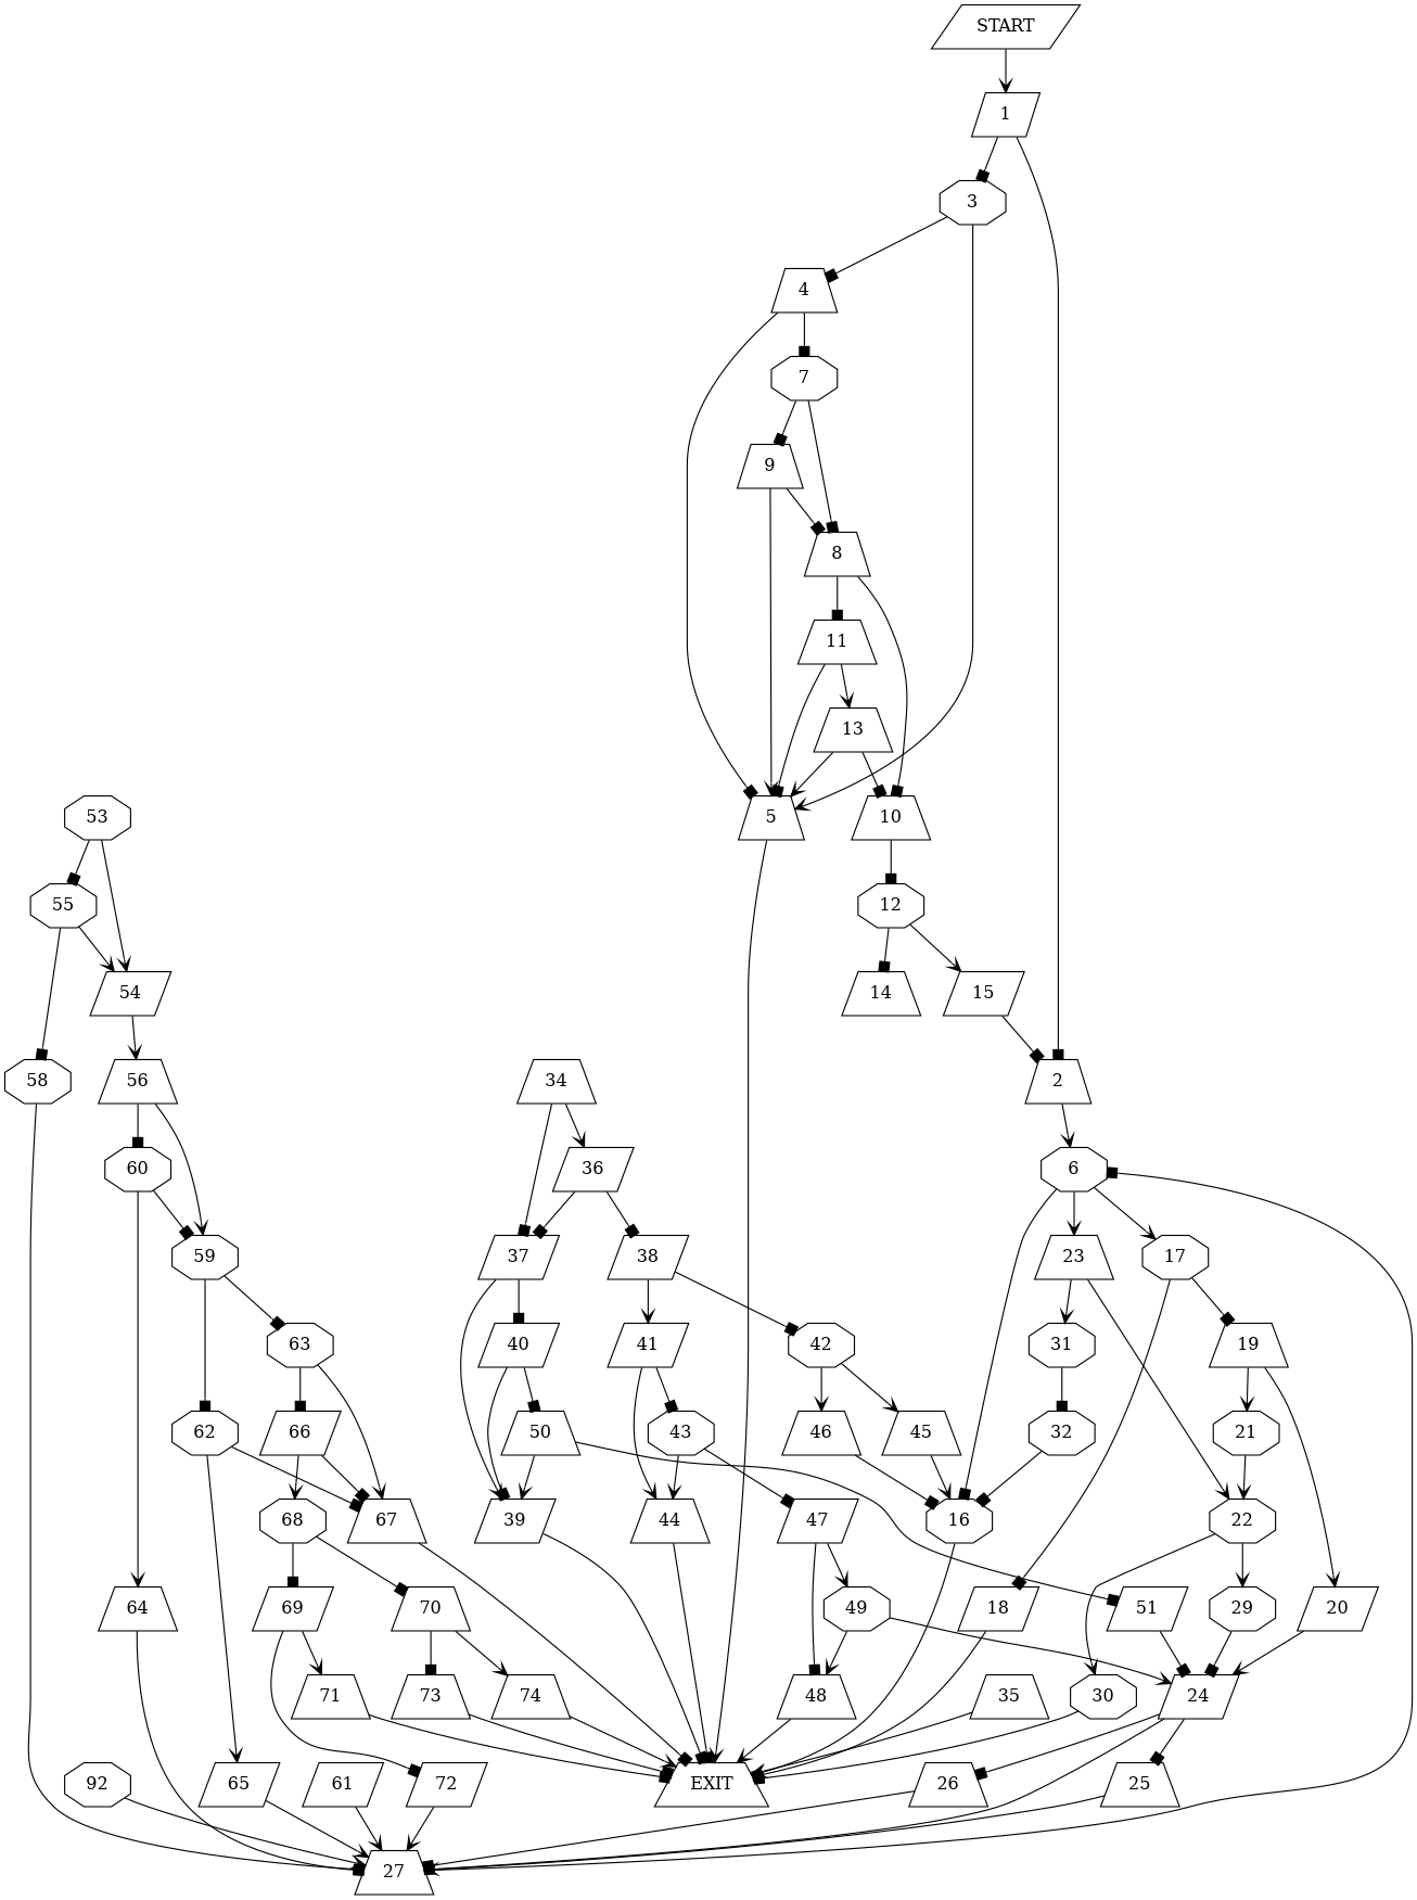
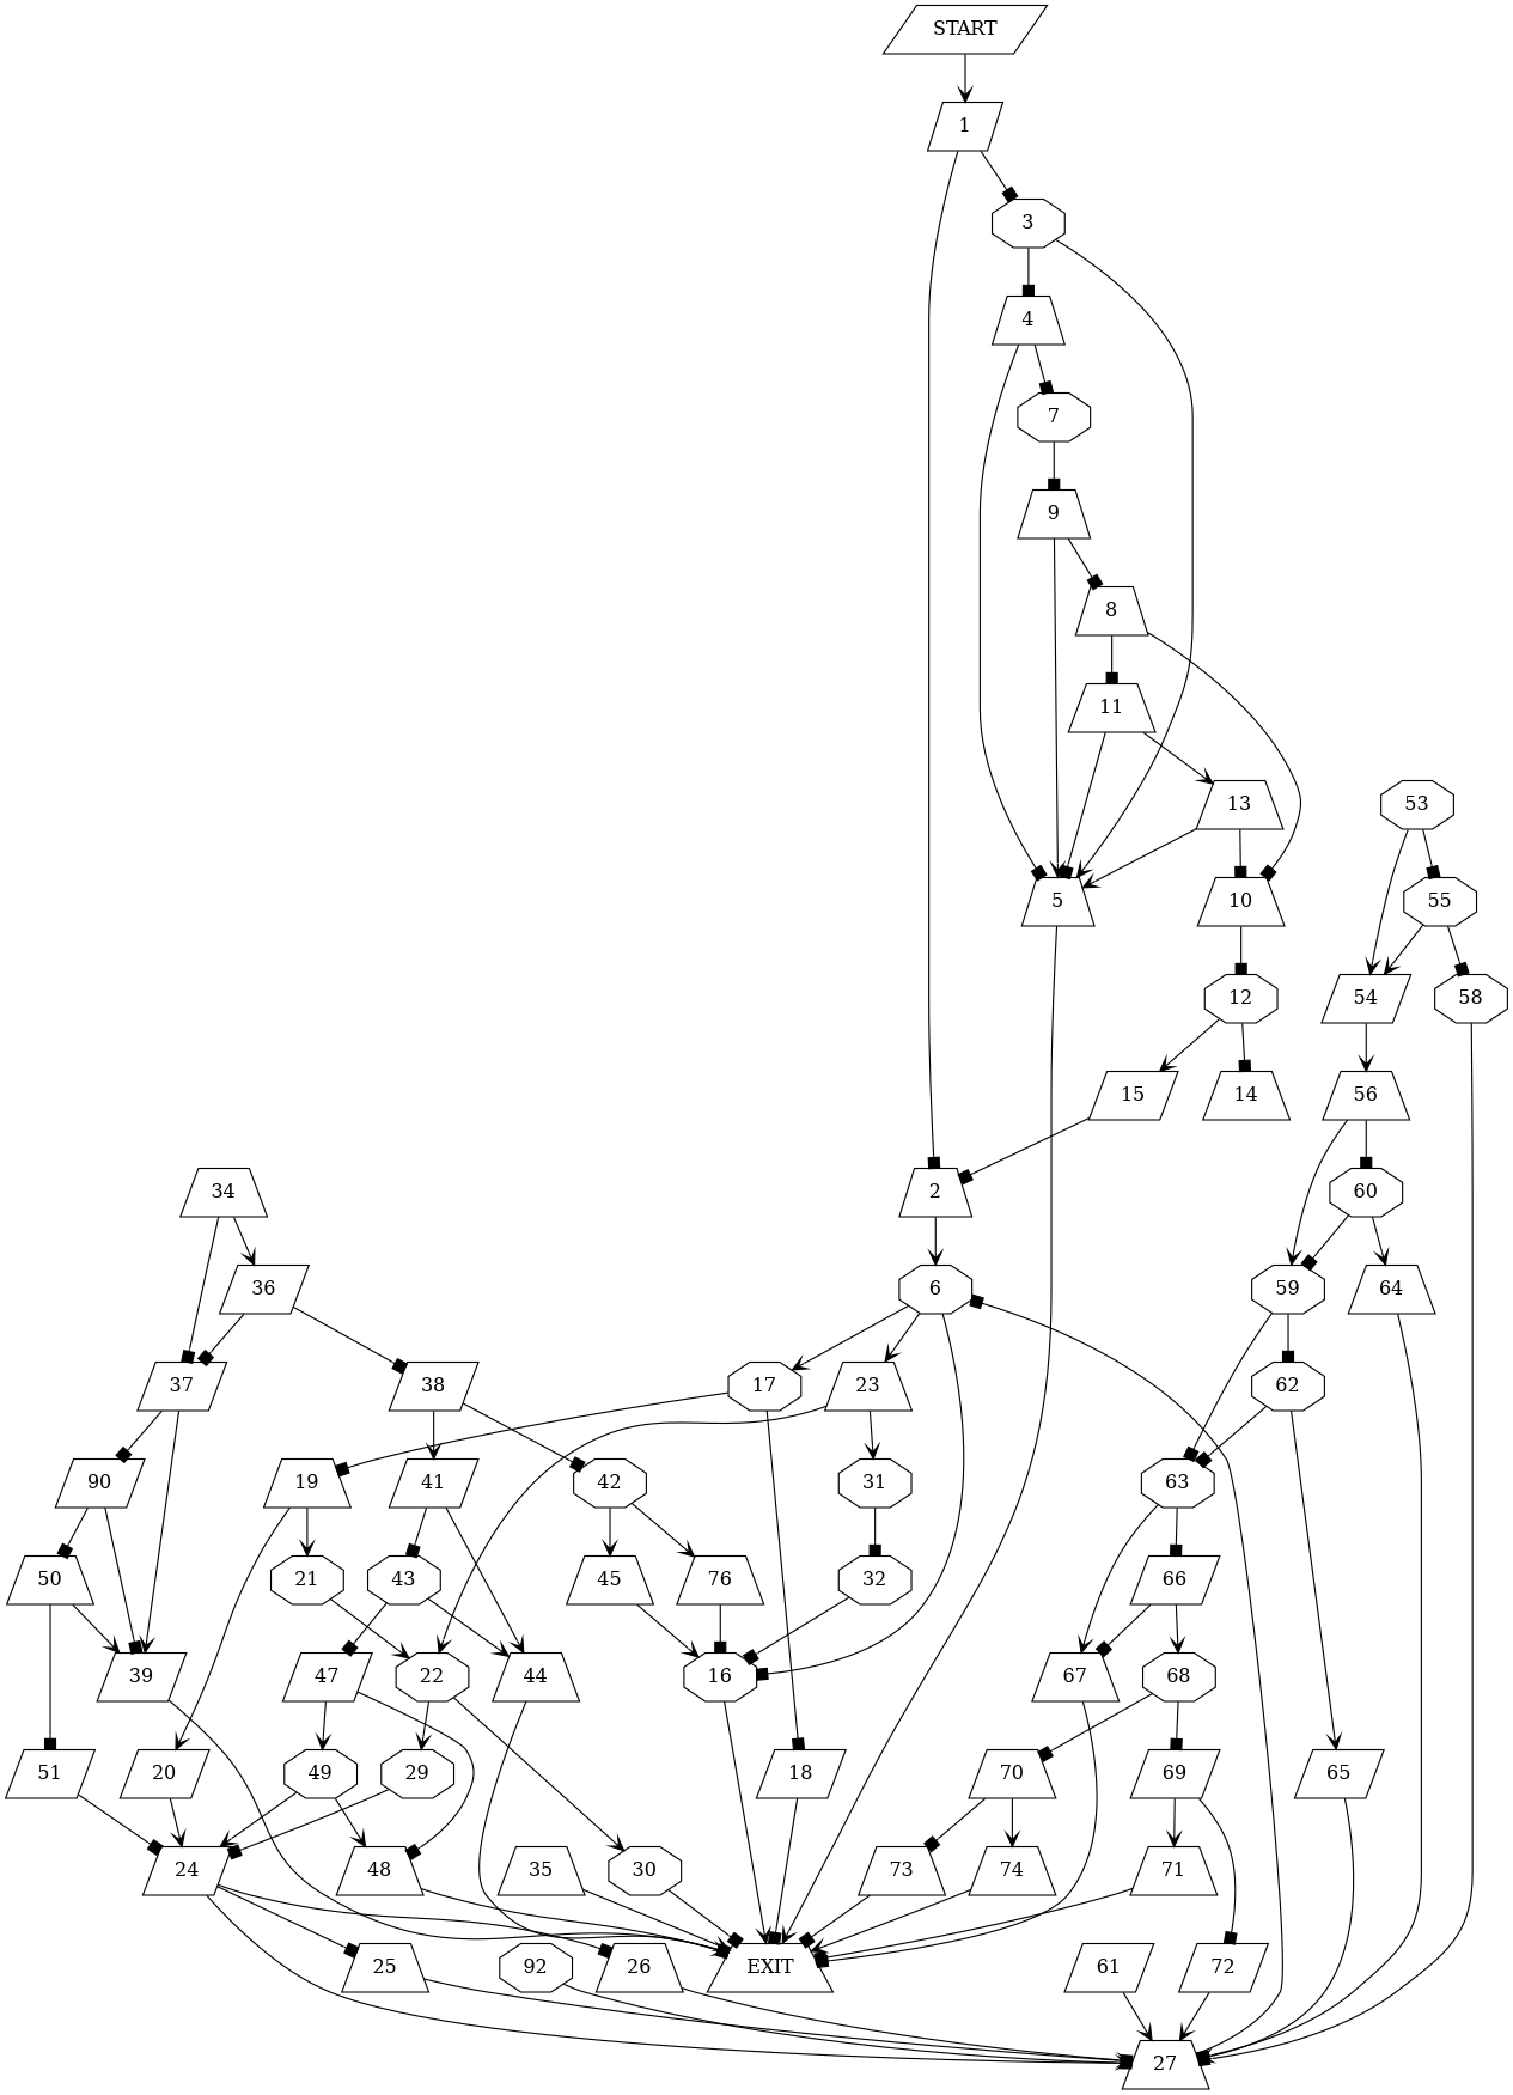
  digraph {
    node [shape=trapezium]
    edge [arrowhead=box]
    n1 [label=START shape=parallelogram]
    1 [shape=parallelogram]
    2
    3 [shape=octagon]
    n5 [label=EXIT]
    6 [shape=octagon]
    4
    5
    16 [shape=octagon]
    17 [shape=octagon]
    23
    7 [shape=octagon]
    8
    9
    18 [shape=parallelogram]
    19
    10
    11
    12 [shape=octagon]
    13
    14
    15 [shape=parallelogram]
    20 [shape=parallelogram]
    21 [shape=octagon]
    24 [shape=parallelogram]
    22 [shape=octagon]
    25
    26
    27
    29 [shape=octagon]
    30 [shape=octagon]
    31 [shape=octagon]
    32 [shape=octagon]
    n34 [label=92 shape=octagon]
    53 [shape=octagon]
    54 [shape=parallelogram]
    55 [shape=octagon]
    36 [shape=parallelogram]
    34
    37 [shape=parallelogram]
    35
    38 [shape=parallelogram]
    39 [shape=parallelogram]
-   40 [shape=parallelogram]
+   40 [shape=parallelogram label=90]
    41 [shape=parallelogram]
    42 [shape=octagon]
    50
    43 [shape=octagon]
    44
    45
-   46
+   46 [label=76]
    51 [shape=parallelogram]
    47 [shape=parallelogram]
    48
    49 [shape=octagon]
    56
    58 [shape=octagon]
    59 [shape=octagon]
    60 [shape=octagon]
    62 [shape=octagon]
    63 [shape=octagon]
    64
    61 [shape=parallelogram]
    65 [shape=parallelogram]
    66 [shape=parallelogram]
    67
    68 [shape=octagon]
    69 [shape=parallelogram]
    70
    71
    72 [shape=parallelogram]
    73
    74
    n1 -> 1 [arrowhead=vee]
    1 -> 2
    1 -> 3
    2 -> 6 [arrowhead=vee]
    3 -> 4
    3 -> 5 [arrowhead=vee]
    6 -> 16
    6 -> 17 [arrowhead=vee]
    6 -> 23 [arrowhead=vee]
    4 -> 5
    4 -> 7
    5 -> n5 [arrowhead=vee]
    16 -> n5 [arrowhead=vee]
    17 -> 18
    17 -> 19
    23 -> 22 [arrowhead=vee]
    23 -> 31 [arrowhead=vee]
-   7 -> 8
    7 -> 9
    8 -> 10
    8 -> 11
    9 -> 5 [arrowhead=vee]
    9 -> 8
    18 -> n5
    19 -> 20 [arrowhead=vee]
    19 -> 21 [arrowhead=vee]
    10 -> 12
    11 -> 5
    11 -> 13 [arrowhead=vee]
    12 -> 14
    12 -> 15 [arrowhead=vee]
    13 -> 5 [arrowhead=vee]
    13 -> 10
    15 -> 2
    20 -> 24 [arrowhead=vee]
    21 -> 22 [arrowhead=vee]
    24 -> 25
    24 -> 26
    24 -> 27
    22 -> 29 [arrowhead=vee]
    22 -> 30 [arrowhead=vee]
    25 -> 27 [arrowhead=vee]
    26 -> 27
    27 -> 6
    29 -> 24
    30 -> n5
    31 -> 32
    32 -> 16
    n34 -> 27 [arrowhead=vee]
    53 -> 54 [arrowhead=vee]
    53 -> 55
    54 -> 56 [arrowhead=vee]
    55 -> 54 [arrowhead=vee]
    55 -> 58
    36 -> 37
    36 -> 38
    34 -> 36 [arrowhead=vee]
    34 -> 37
    37 -> 39 [arrowhead=vee]
    37 -> 40
    35 -> n5 [arrowhead=vee]
    38 -> 41 [arrowhead=vee]
    38 -> 42
    39 -> n5
    40 -> 39
    40 -> 50
    41 -> 43
    41 -> 44 [arrowhead=vee]
    42 -> 45 [arrowhead=vee]
    42 -> 46 [arrowhead=vee]
    50 -> 39 [arrowhead=vee]
    50 -> 51
    43 -> 44 [arrowhead=vee]
    43 -> 47
    44 -> n5
    45 -> 16 [arrowhead=vee]
    46 -> 16
    51 -> 24
    47 -> 48
    47 -> 49 [arrowhead=vee]
    48 -> n5 [arrowhead=vee]
    49 -> 24 [arrowhead=vee]
    49 -> 48 [arrowhead=vee]
    56 -> 59 [arrowhead=vee]
    56 -> 60
    58 -> 27
    59 -> 62
    59 -> 63
    60 -> 59
    60 -> 64 [arrowhead=vee]
-   62 -> 67
+   62 -> 63
    62 -> 65 [arrowhead=vee]
    63 -> 66
    63 -> 67 [arrowhead=vee]
    64 -> 27
    61 -> 27 [arrowhead=vee]
    65 -> 27 [arrowhead=vee]
    66 -> 67
    66 -> 68 [arrowhead=vee]
    67 -> n5
    68 -> 69
    68 -> 70
    69 -> 71 [arrowhead=vee]
    69 -> 72
    70 -> 73
    70 -> 74 [arrowhead=vee]
    71 -> n5
    72 -> 27 [arrowhead=vee]
    73 -> n5
    74 -> n5 [arrowhead=vee]
  }
